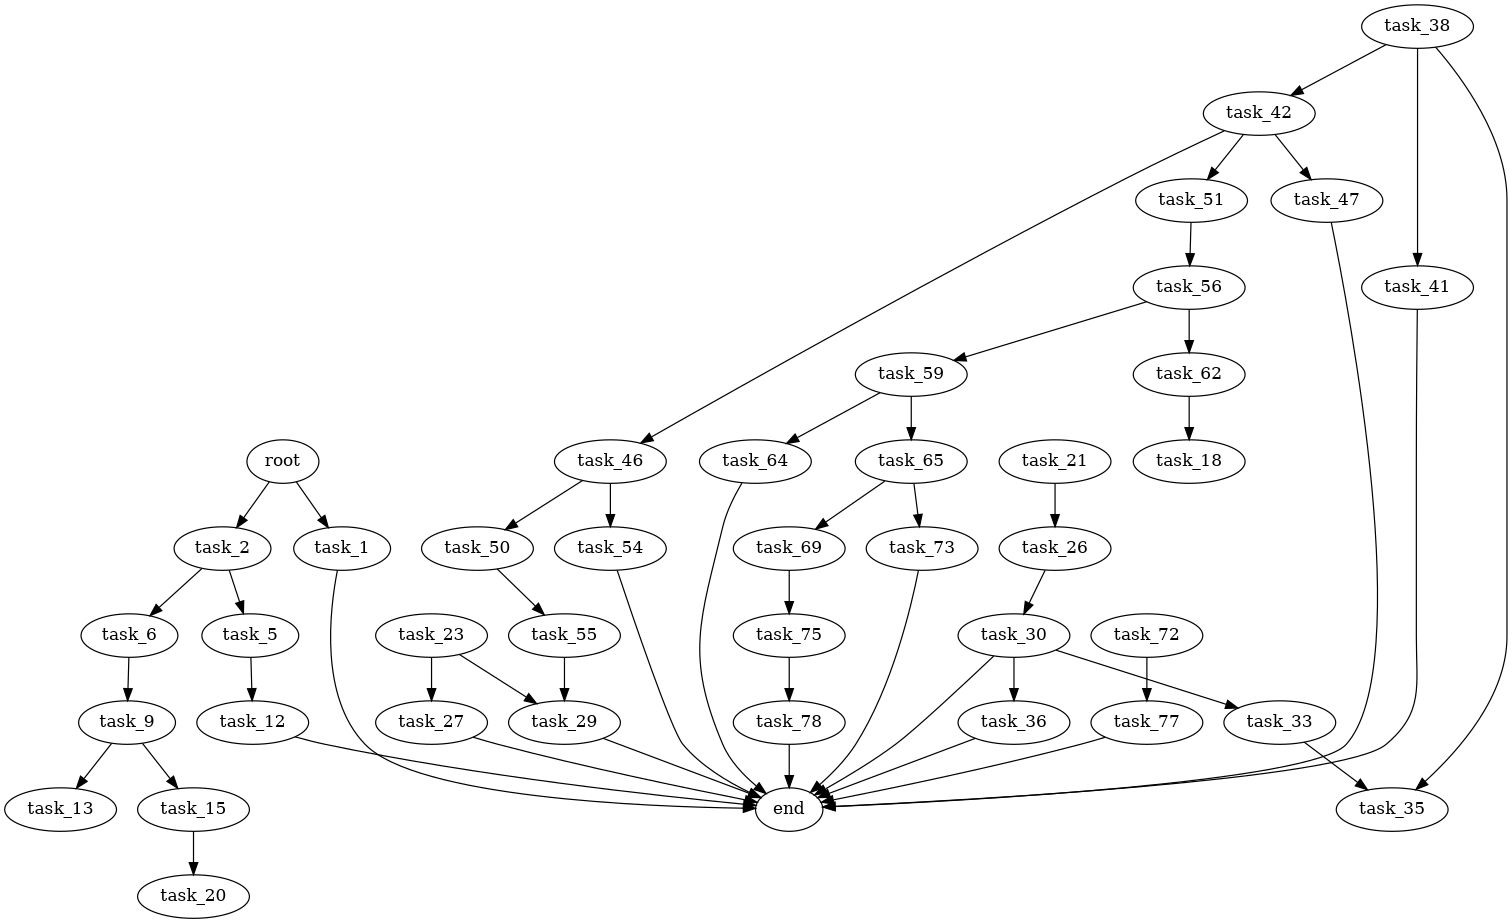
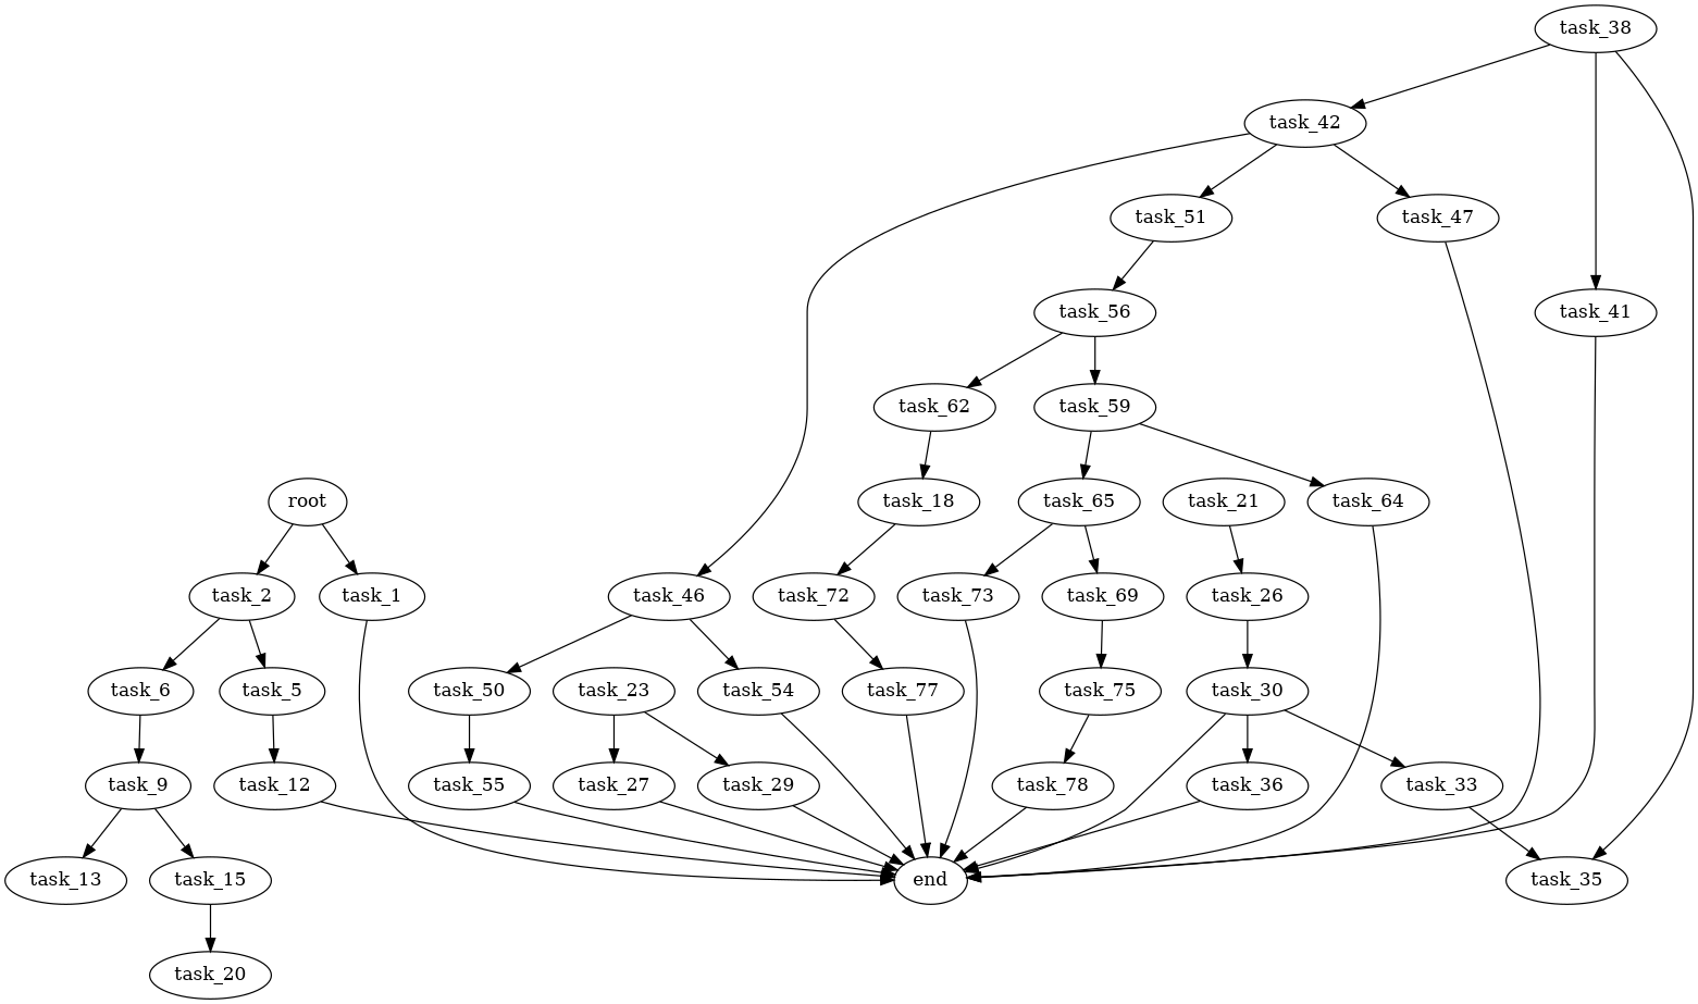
  digraph {
    root
    task_1
    task_2
    end
    task_5
    task_6
    task_12
    task_9
    task_13
    task_15
    task_20
    task_21
    task_26
    task_23
    task_27
    task_29
    task_30
    task_33
    task_36
    task_35
    task_38
    task_41
    task_42
    task_46
    task_47
    task_51
    task_50
    task_54
    task_56
    task_55
    task_59
    task_62
    task_64
    task_65
    n35 [label=task_18]
    task_69
    task_73
    task_72
    task_75
    task_77
    task_78
    root -> task_1
    root -> task_2
    task_1 -> end
    task_2 -> task_5
    task_2 -> task_6
    task_5 -> task_12
    task_6 -> task_9
    task_12 -> end
    task_9 -> task_13
    task_9 -> task_15
    task_15 -> task_20
    task_21 -> task_26
    task_26 -> task_30
    task_23 -> task_27
    task_23 -> task_29
    task_27 -> end
    task_29 -> end
    task_30 -> end
    task_30 -> task_33
    task_30 -> task_36
    task_33 -> task_35
    task_36 -> end
    task_38 -> task_35
    task_38 -> task_41
    task_38 -> task_42
    task_41 -> end
    task_42 -> task_46
    task_42 -> task_47
    task_42 -> task_51
    task_46 -> task_50
    task_46 -> task_54
    task_47 -> end
    task_51 -> task_56
    task_50 -> task_55
    task_54 -> end
    task_56 -> task_59
    task_56 -> task_62
-   task_55 -> task_29
+   task_55 -> end
    task_59 -> task_64
    task_59 -> task_65
    task_62 -> n35
    task_64 -> end
    task_65 -> task_69
    task_65 -> task_73
+   n35 -> task_72
    task_69 -> task_75
    task_73 -> end
    task_72 -> task_77
    task_75 -> task_78
    task_77 -> end
    task_78 -> end
  }
